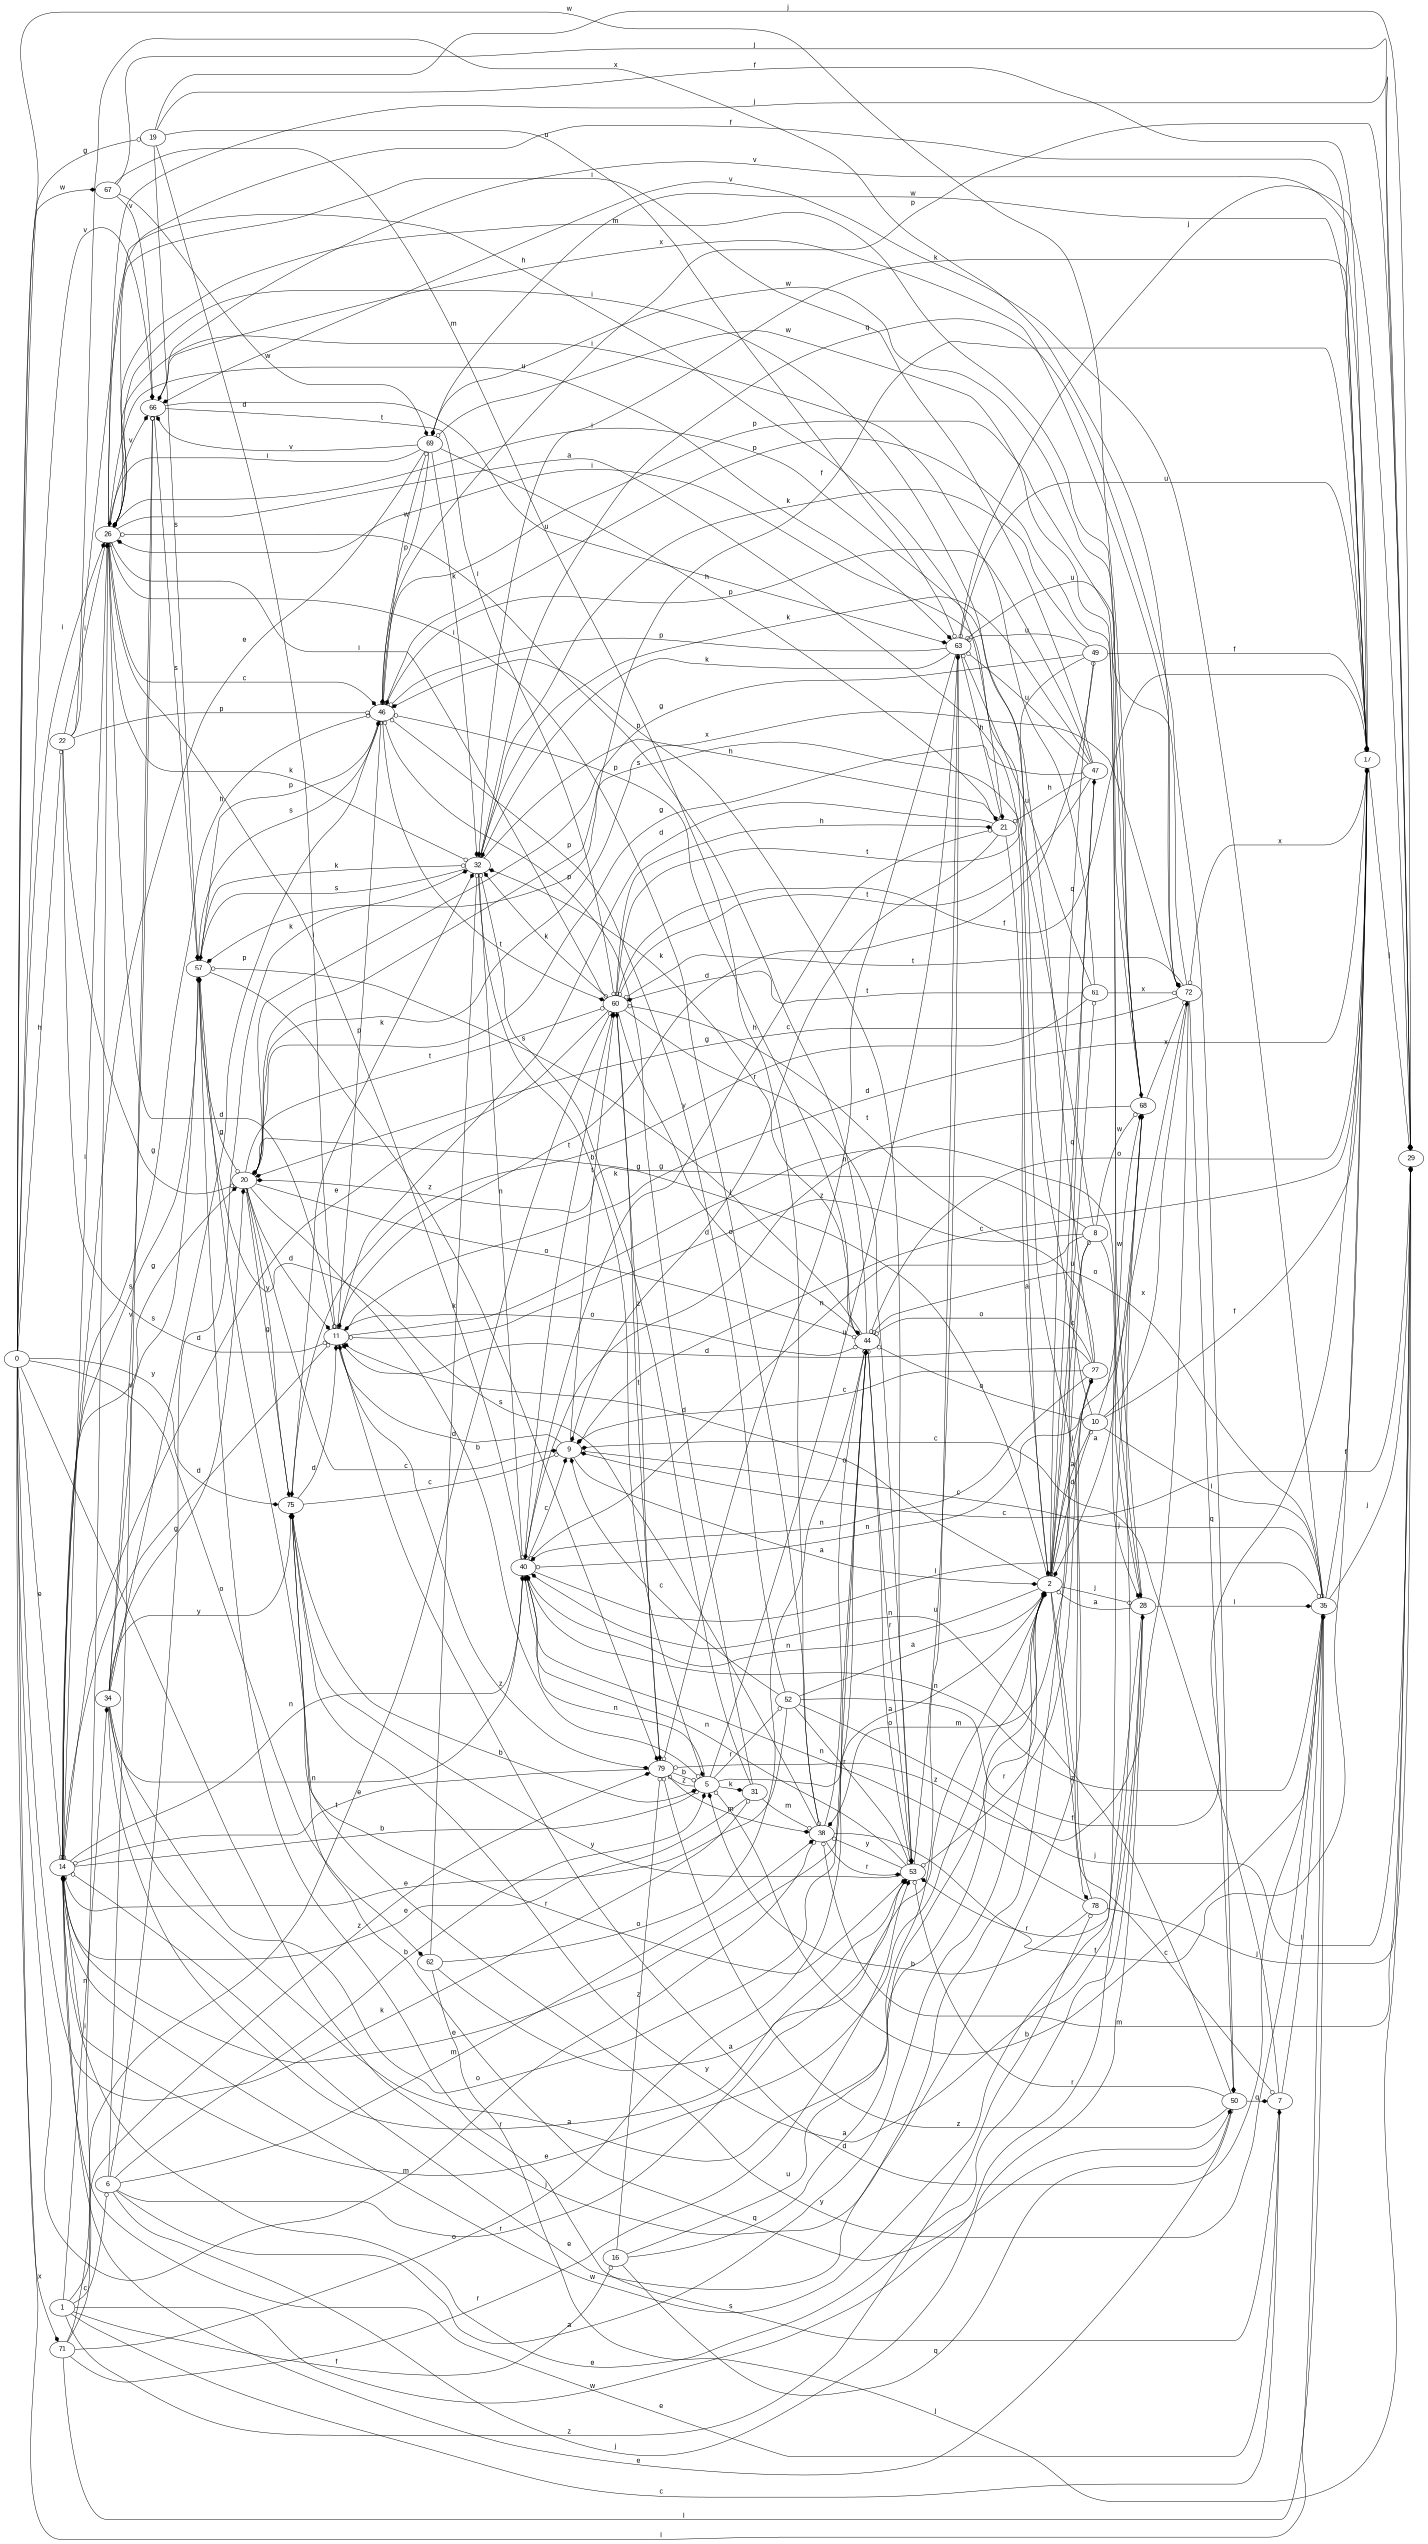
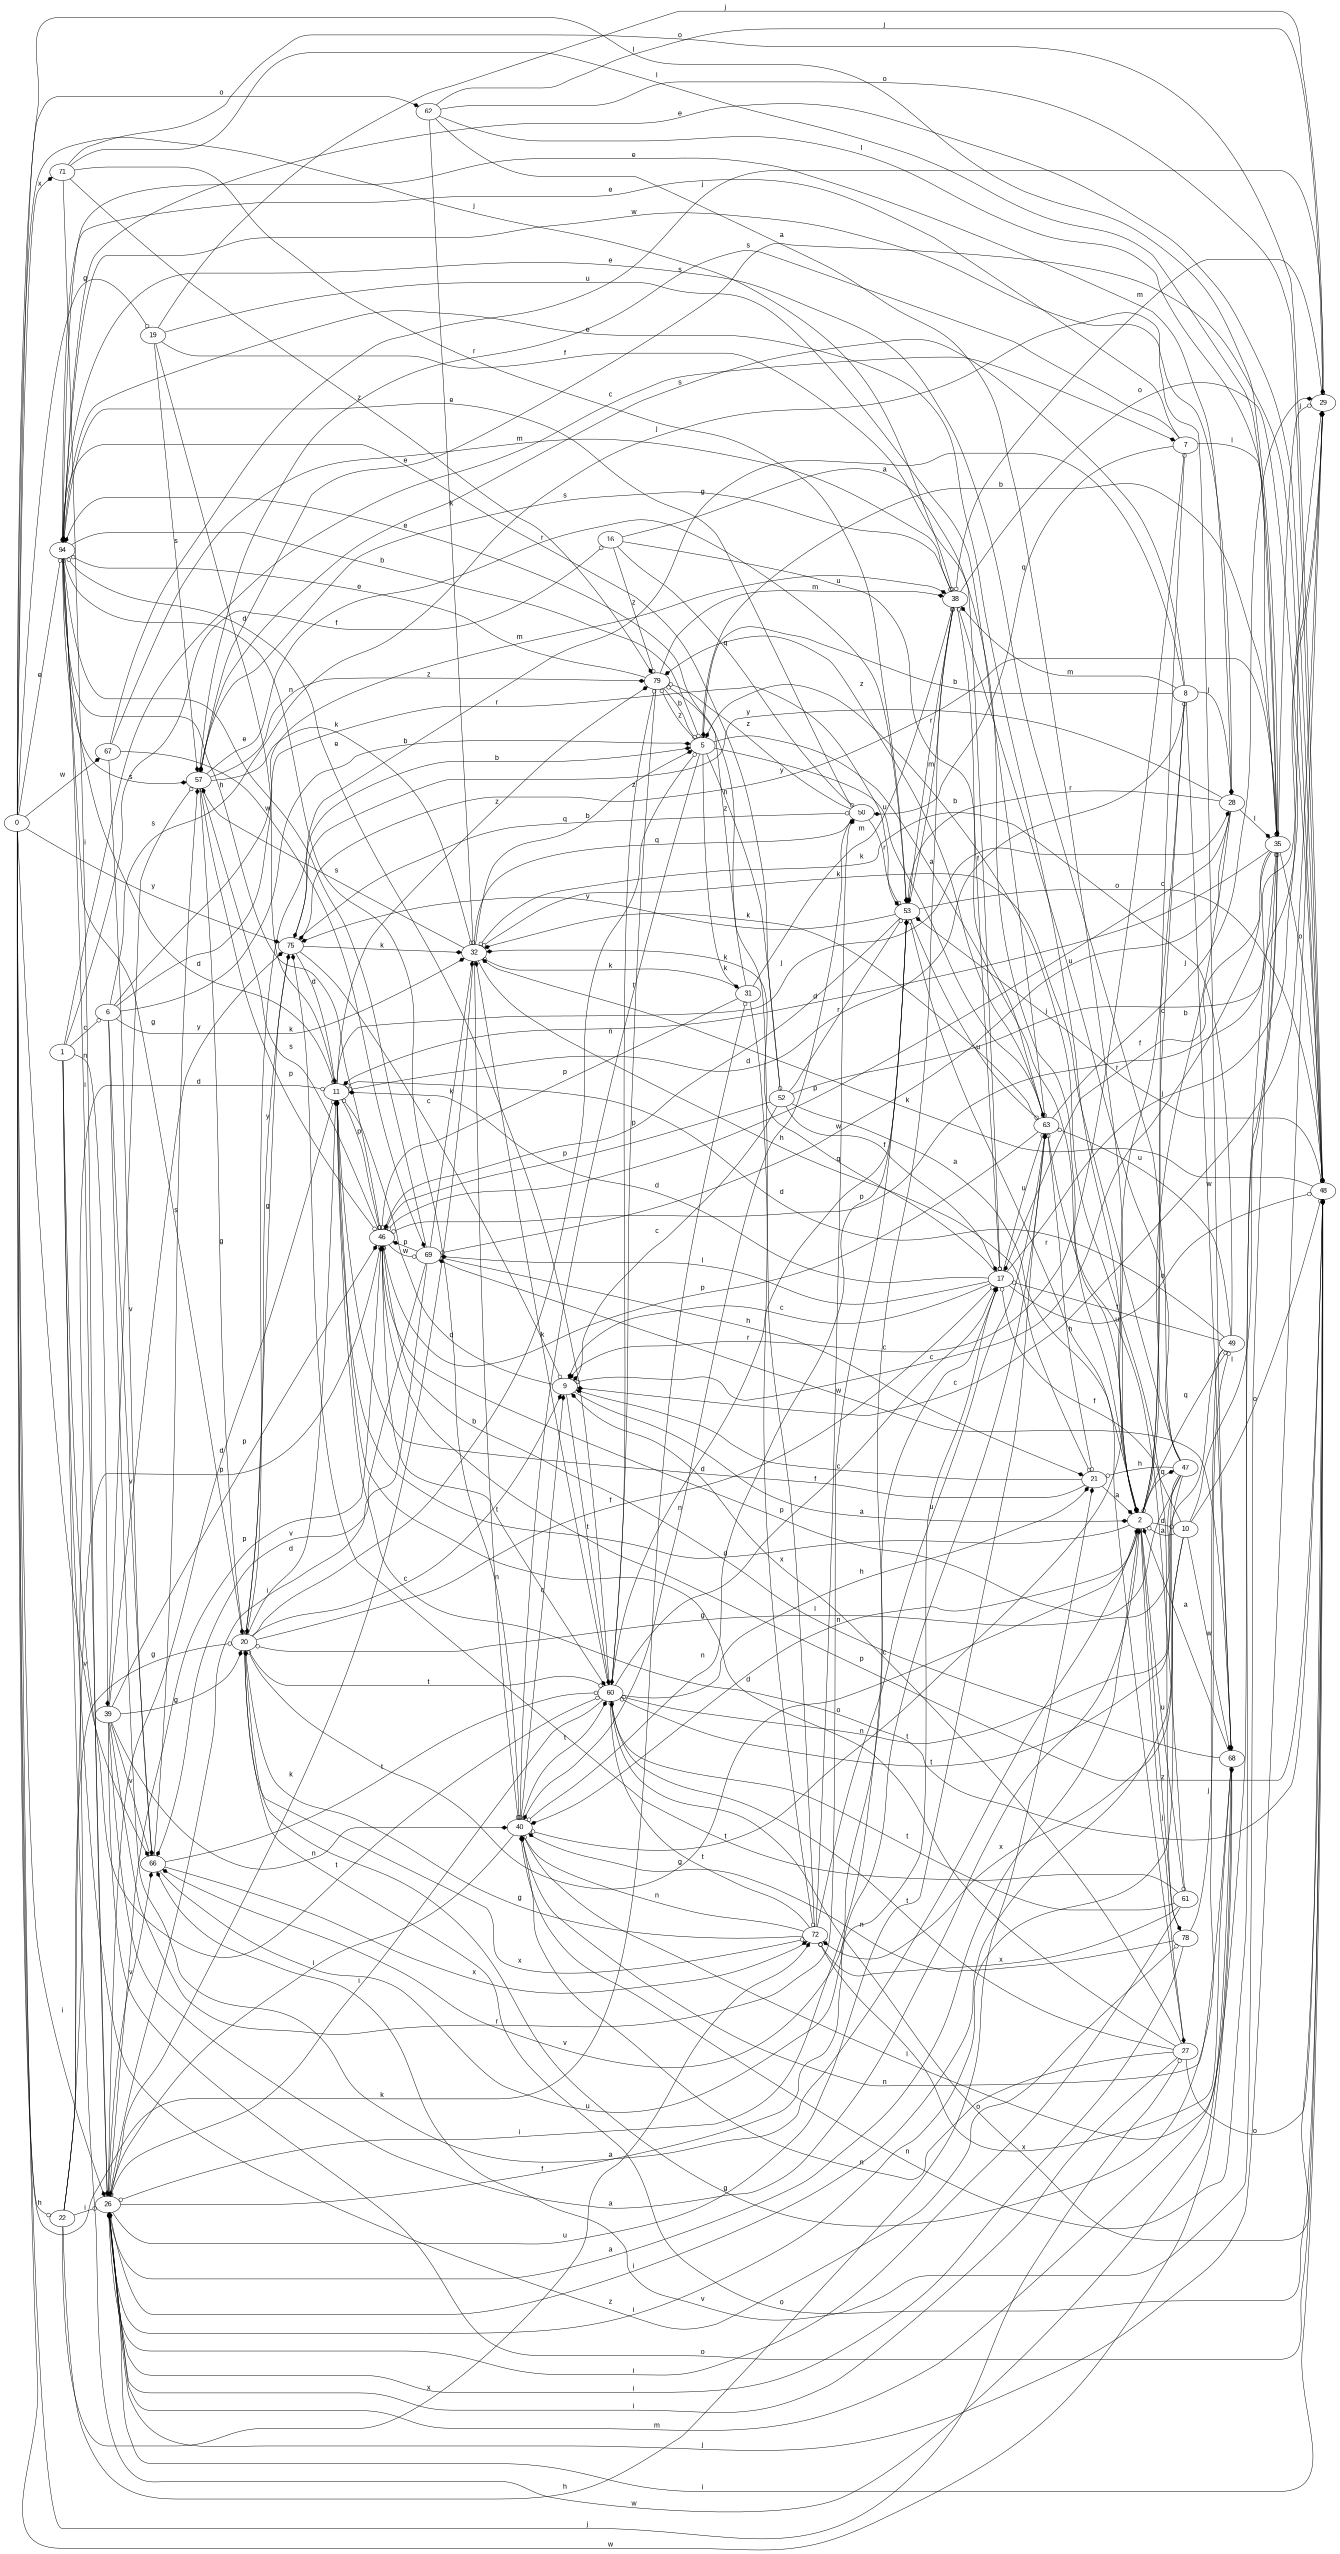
  strict digraph {
    fontname="Liberation Sans"
    rankdir=LR
    node [fontname="Liberation Sans"]
    edge [arrowhead=diamond fontname="Liberation Sans"]
    0
-   14
+   14 [label=94]
    19
    22
    26
    27
    31
    35
    38
    n10 [label=62]
    66
    67
    68
    71
    75
    11
    20
    40
    5
    57
    46
    63
    17
    29
    72
    n26 [label=21]
    2
    32
    60
    53
    9
-   44
+   44 [label=48]
    69
    79
    50
    1
    6
    7
    16
-   39 [label=34]
+   39
    78
    28
    8
    10
    47
    49
    61
    52
    0 -> 14 [arrowhead=odot label=e]
    0 -> 19 [arrowhead=odot label=g]
    0 -> 22 [arrowhead=odot label=h]
    0 -> 26 [label=i]
    0 -> 27 [arrowhead=odot label=j]
    0 -> 31 [arrowhead=odot label=k]
    0 -> 35 [label=l]
-   0 -> 38 [arrowhead=odot label=m]
+   0 -> 38 [arrowhead=odot label=j]
    0 -> n10 [label=o]
    0 -> 66 [label=v]
    0 -> 67 [label=w]
    0 -> 68 [label=w]
    0 -> 71 [label=x]
    0 -> 75 [label=y]
    14 -> 26 [label=i]
    14 -> 68 [label=w]
    14 -> 11 [arrowhead=odot label=d]
    14 -> 20 [label=g]
    14 -> 40 [arrowhead=odot label=n]
    14 -> 5 [arrowhead=odot label=b]
    14 -> 57 [label=s]
    14 -> 46 [arrowhead=odot label=h]
    19 -> 11 [arrowhead=odot label=d]
    19 -> 57 [label=s]
    19 -> 63 [arrowhead=odot label=u]
    19 -> 17 [arrowhead=odot label=f]
    19 -> 29 [arrowhead=odot label=j]
    22 -> 26 [arrowhead=odot label=i]
    22 -> 11 [arrowhead=odot label=d]
    22 -> 20 [arrowhead=odot label=g]
    22 -> 46 [arrowhead=odot label=p]
    22 -> 72 [label=x]
    22 -> n26 [label=h]
    26 -> 66 [label=v]
    26 -> 11 [arrowhead=odot label=d]
-   26 -> 46 [label=c]
+   26 -> 46 [label=p]
    26 -> 63 [label=u]
    26 -> 17 [label=f]
    26 -> 29 [label=j]
    26 -> 2 [arrowhead=odot label=a]
    26 -> 32 [arrowhead=odot label=k]
    27 -> 26 [label=i]
    27 -> 11 [label=d]
    27 -> 40 [label=n]
    27 -> 60 [arrowhead=odot label=t]
    27 -> 53 [arrowhead=odot label=r]
    27 -> 9 [label=c]
    27 -> 44 [arrowhead=odot label=o]
    31 -> 14 [label=e]
    31 -> 38 [arrowhead=odot label=m]
    31 -> 46 [arrowhead=odot label=p]
-   17 -> 72 [arrowhead=odot label=x]
+   31 -> 72 [arrowhead=odot label=x]
    31 -> 32 [arrowhead=odot label=k]
    35 -> 66 [label=v]
    35 -> 75 [label=y]
    35 -> 11 [label=d]
    35 -> 40 [label=n]
    35 -> 5 [arrowhead=odot label=b]
    35 -> 17 [label=f]
    35 -> 29 [arrowhead=odot label=j]
    35 -> 9 [arrowhead=odot label=c]
    35 -> 44 [arrowhead=odot label=o]
    38 -> 26 [arrowhead=odot label=i]
    38 -> 57 [label=s]
    38 -> 17 [arrowhead=odot label=f]
    38 -> 53 [label=r]
    38 -> 44 [arrowhead=odot label=o]
+   n10 -> 35 [arrowhead=odot label=l]
    n10 -> 29 [label=j]
    n10 -> 2 [label=a]
    n10 -> 32 [arrowhead=odot label=k]
    n10 -> 44 [arrowhead=odot label=o]
    66 -> 57 [label=s]
    66 -> 63 [label=u]
    66 -> 72 [label=x]
    66 -> 60 [arrowhead=odot label=t]
    67 -> 38 [arrowhead=odot label=m]
    67 -> 66 [label=v]
-   67 -> 29 [label=j]
+   67 -> 29 [arrowhead=odot label=j]
    67 -> 69 [label=w]
    68 -> 26 [arrowhead=odot label=m]
    68 -> 40 [label=n]
-   68 -> 46 [arrowhead=odot label=p]
+   68 -> 46 [arrowhead=odot label=l]
    68 -> 72 [arrowhead=odot label=x]
    68 -> 2 [label=a]
    68 -> 69 [label=w]
    71 -> 26 [arrowhead=odot label=i]
    71 -> 35 [arrowhead=odot label=l]
    71 -> 53 [label=r]
    71 -> 44 [label=o]
    71 -> 79 [label=z]
    75 -> 11 [label=d]
    75 -> 20 [arrowhead=odot label=g]
    75 -> 5 [label=b]
    75 -> 32 [label=k]
    75 -> 9 [arrowhead=odot label=c]
-   75 -> 50 [label=q]
+   75 -> 50 [arrowhead=odot label=q]
    11 -> 46 [arrowhead=odot label=p]
    11 -> 44 [arrowhead=odot label=o]
    11 -> 79 [label=z]
    11 -> 28 [label=j]
    20 -> 75 [label=y]
    20 -> 11 [label=d]
    20 -> 5 [arrowhead=odot label=b]
    20 -> 17 [arrowhead=odot label=f]
    20 -> 72 [arrowhead=odot label=x]
    20 -> 60 [arrowhead=odot label=t]
    20 -> 9 [label=c]
    20 -> 44 [arrowhead=odot label=o]
    40 -> 26 [arrowhead=odot label=i]
    40 -> 35 [arrowhead=odot label=l]
-   40 -> n26 [arrowhead=odot label=h]
    40 -> 60 [label=t]
    40 -> 9 [label=c]
    5 -> 31 [label=k]
    5 -> 40 [arrowhead=odot label=n]
    5 -> 63 [arrowhead=odot label=u]
    5 -> 2 [arrowhead=odot label=a]
    5 -> 79 [arrowhead=odot label=z]
-   5 -> 52 [arrowhead=odot label=r]
+   5 -> 52 [arrowhead=odot label=n]
    57 -> 20 [arrowhead=odot label=g]
    57 -> 46 [arrowhead=odot label=p]
    57 -> 32 [arrowhead=odot label=k]
    57 -> 53 [label=r]
    57 -> 79 [label=z]
    46 -> 57 [arrowhead=odot label=s]
    46 -> 60 [label=t]
    46 -> 69 [arrowhead=odot label=w]
    63 -> 46 [arrowhead=odot label=p]
    63 -> 29 [label=j]
    63 -> n26 [arrowhead=odot label=h]
    63 -> 32 [label=k]
-   63 -> 79 [arrowhead=odot label=z]
+   63 -> 79 [label=z]
    17 -> 66 [label=v]
    17 -> 11 [label=d]
    17 -> 63 [arrowhead=odot label=u]
    17 -> 29 [label=j]
    17 -> 32 [label=k]
    17 -> 9 [label=c]
    17 -> 44 [arrowhead=odot label=o]
-   17 -> 69 [label=w]
+   17 -> 69 [label=l]
    29 -> 38 [arrowhead=odot label=m]
    29 -> 46 [arrowhead=odot label=p]
    29 -> 9 [label=c]
    72 -> 20 [label=g]
    72 -> 40 [arrowhead=odot label=n]
    72 -> 63 [arrowhead=odot label=u]
    72 -> 60 [arrowhead=odot label=t]
    72 -> 79 [arrowhead=odot label=z]
    72 -> 50 [label=q]
    n26 -> 11 [label=d]
    n26 -> 2 [label=a]
    n26 -> 9 [label=c]
    2 -> 14 [label=e]
    2 -> 27 [label=j]
    2 -> 11 [label=d]
-   2 -> 20 [label=g]
+   2 -> 20 [arrowhead=odot label=g]
    2 -> 40 [label=n]
    2 -> 7 [arrowhead=odot label=c]
    2 -> 78 [label=z]
-   2 -> 28 [arrowhead=odot label=j]
    2 -> 8 [arrowhead=odot label=c]
    2 -> 10 [arrowhead=odot label=d]
    2 -> 47 [label=q]
    2 -> 49 [arrowhead=odot label=q]
    2 -> 61 [arrowhead=odot label=u]
    32 -> 40 [arrowhead=odot label=n]
    32 -> 5 [label=b]
    32 -> 57 [label=s]
    32 -> n26 [arrowhead=odot label=h]
    32 -> 50 [label=q]
    60 -> 14 [arrowhead=odot label=e]
-   26 -> 60 [arrowhead=odot label=i]
+   60 -> 26 [arrowhead=odot label=i]
    60 -> 17 [label=f]
    60 -> n26 [label=h]
    60 -> 32 [label=k]
    60 -> 53 [label=r]
    60 -> 44 [label=o]
-   60 -> 79 [label=z]
-   53 -> 38 [arrowhead=odot label=y]
+   60 -> 79 [arrowhead=odot label=z]
+   53 -> 38 [arrowhead=odot label=m]
    53 -> 75 [label=y]
    53 -> 40 [arrowhead=odot label=n]
    53 -> 46 [label=p]
    53 -> 63 [arrowhead=odot label=u]
    53 -> 44 [arrowhead=odot label=o]
    9 -> 11 [arrowhead=odot label=d]
    9 -> 2 [label=a]
    9 -> 60 [label=t]
    44 -> 14 [arrowhead=odot label=e]
    44 -> 26 [arrowhead=odot label=i]
    44 -> 57 [arrowhead=odot label=s]
    44 -> 46 [arrowhead=odot label=p]
    44 -> 32 [label=k]
    44 -> 53 [label=r]
    69 -> 14 [arrowhead=odot label=e]
    69 -> 26 [label=i]
    69 -> 66 [label=v]
    69 -> 46 [label=p]
    69 -> n26 [label=h]
    69 -> 32 [label=k]
    79 -> 14 [arrowhead=odot label=e]
    79 -> 38 [label=m]
    79 -> 5 [arrowhead=odot label=b]
    79 -> 60 [label=t]
    50 -> 14 [label=e]
    50 -> 40 [label=n]
    50 -> 53 [arrowhead=odot label=r]
    50 -> 79 [arrowhead=odot label=z]
    1 -> 68 [arrowhead=odot label=w]
    1 -> 60 [arrowhead=odot label=t]
    1 -> 6 [arrowhead=odot label=c]
    1 -> 7 [label=c]
    1 -> 16 [arrowhead=odot label=f]
    1 -> 39 [label=n]
    1 -> 78 [arrowhead=odot label=z]
    6 -> 38 [label=m]
    6 -> 66 [arrowhead=odot label=v]
    6 -> 5 [label=b]
    6 -> 2 [label=a]
    6 -> 32 [label=k]
    6 -> 53 [label=r]
    6 -> 28 [label=j]
    7 -> 14 [label=e]
    7 -> 35 [arrowhead=odot label=l]
-   7 -> 57 [label=s]
+   7 -> 57 [arrowhead=odot label=s]
    7 -> 9 [label=c]
-   50 -> 7 [label=q]
+   7 -> 50 [label=q]
    16 -> 63 [label=u]
    16 -> 2 [arrowhead=odot label=a]
    16 -> 79 [arrowhead=odot label=z]
    16 -> 50 [arrowhead=odot label=q]
    39 -> 66 [arrowhead=odot label=v]
    39 -> 75 [label=y]
    39 -> 20 [label=g]
    39 -> 40 [label=n]
    39 -> 57 [arrowhead=odot label=s]
    39 -> 46 [label=p]
    39 -> 2 [label=a]
    39 -> 53 [label=r]
    39 -> 44 [label=o]
    78 -> 26 [label=i]
    78 -> 40 [label=n]
    78 -> 5 [label=b]
-   78 -> 29 [arrowhead=odot label=j]
+   78 -> 49 [arrowhead=odot label=j]
    28 -> 14 [label=e]
    28 -> 35 [label=l]
    28 -> 75 [label=y]
    28 -> 46 [arrowhead=odot label=p]
-   28 -> 2 [arrowhead=odot label=a]
+   28 -> 2 [arrowhead=odot label=b]
    28 -> 53 [label=r]
    28 -> 69 [arrowhead=odot label=w]
    8 -> 38 [label=m]
    8 -> 68 [arrowhead=odot label=w]
    8 -> 11 [arrowhead=odot label=d]
    8 -> 20 [label=g]
    8 -> 40 [arrowhead=odot label=n]
+   8 -> 5 [label=b]
    8 -> 57 [label=s]
    8 -> 28 [label=j]
    10 -> 26 [label=i]
    10 -> 35 [arrowhead=odot label=l]
    10 -> 68 [label=w]
    10 -> 17 [arrowhead=odot label=f]
    10 -> 72 [label=x]
    10 -> 2 [arrowhead=odot label=a]
    10 -> 44 [arrowhead=odot label=o]
    47 -> 14 [arrowhead=odot label=e]
    47 -> 26 [label=i]
    47 -> 20 [arrowhead=odot label=g]
    47 -> 46 [label=p]
-   47 -> 63 [arrowhead=odot label=u]
+   47 -> 38 [arrowhead=odot label=u]
    47 -> n26 [arrowhead=odot label=h]
    47 -> 32 [arrowhead=odot label=k]
    47 -> 60 [arrowhead=odot label=t]
    49 -> 11 [arrowhead=odot label=d]
    49 -> 20 [arrowhead=odot label=g]
    49 -> 63 [arrowhead=odot label=u]
    49 -> 17 [arrowhead=odot label=f]
    49 -> 32 [arrowhead=odot label=k]
    49 -> 60 [arrowhead=odot label=t]
    61 -> 26 [label=i]
-   61 -> 75 [label=y]
+   61 -> 75 [label=t]
    61 -> 63 [arrowhead=odot label=u]
    61 -> 72 [arrowhead=odot label=x]
    61 -> 60 [label=t]
    52 -> 14 [arrowhead=odot label=e]
    52 -> 46 [arrowhead=odot label=p]
    52 -> 17 [label=f]
    52 -> 29 [label=j]
    52 -> 2 [label=a]
    52 -> 53 [arrowhead=odot label=r]
    52 -> 9 [label=c]
  }
